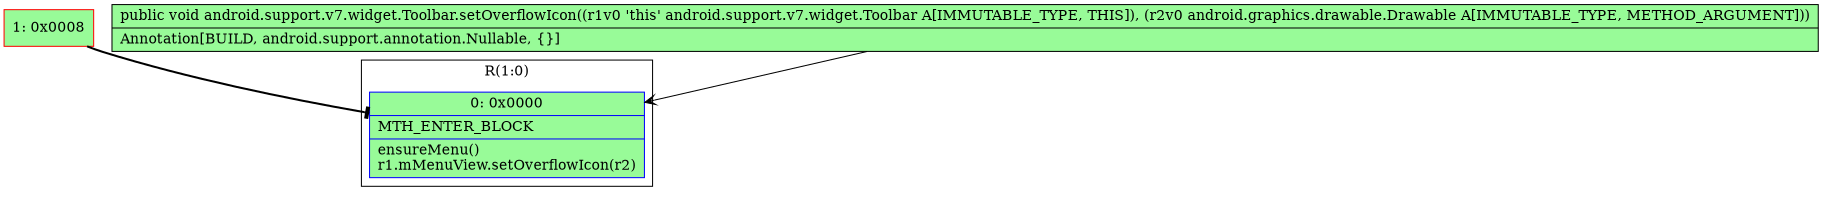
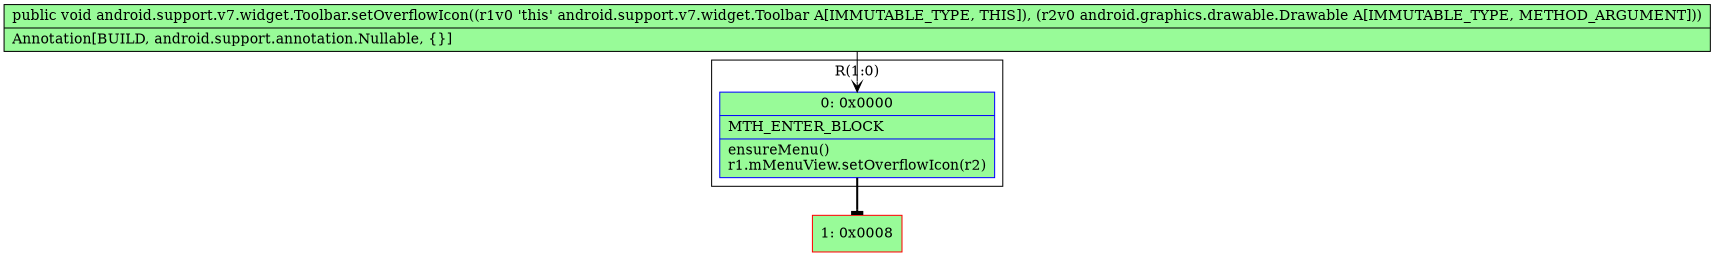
  digraph {
    node [shape=record style=filled fillcolor=palegreen]
    n1 [color=blue label="{0\:\ 0x0000|MTH_ENTER_BLOCK\l|ensureMenu()\lr1.mMenuView.setOverflowIcon(r2)\l}"]
    n2 [color=red label="{1\:\ 0x0008}"]
    n3 [label="{public void android.support.v7.widget.Toolbar.setOverflowIcon((r1v0 'this' android.support.v7.widget.Toolbar A[IMMUTABLE_TYPE, THIS]), (r2v0 android.graphics.drawable.Drawable A[IMMUTABLE_TYPE, METHOD_ARGUMENT]))  | Annotation[BUILD, android.support.annotation.Nullable, \{\}]\l}"]
    subgraph cluster_1 {
      label="R(1:0)"
      n1
    }
-   n2 -> n1 [style=bold arrowhead=tee]
+   n1 -> n2 [style=bold arrowhead=tee]
    n3 -> n1 [style=solid arrowhead=vee]
  }
